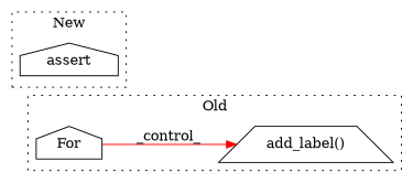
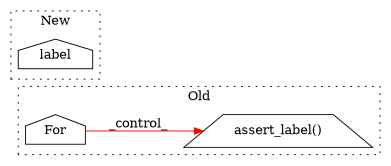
  digraph {
    rankdir=LR
    node [shape=house]
-   n1 [a=75 l="17,1" label="add_label()" s="1187,1207" shape=trapezium]
+   n1 [a=75 l="17,1" label="assert_label()" s="1187,1207" shape=trapezium]
    n2 [a=107 l="4,10" label=For s="1162,1177"]
-   n3 [a=65 l=7 label=assert s=2834]
+   n3 [a=65 l=7 label=label s=2834]
    subgraph cluster_1 {
      label=Old
      style=dotted
      n1
      n2
    }
    subgraph cluster_2 {
      label=New
      style=dotted
      n3
    }
    n2 -> n1 [label=_control_ color=red]
  }
